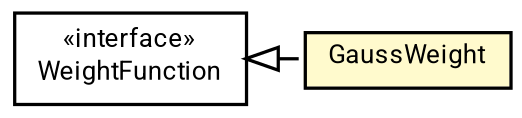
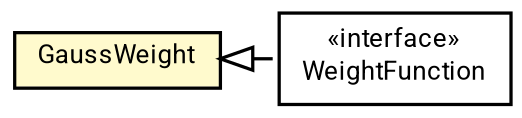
  digraph {
    nodesep=0.15
    rankdir=LR
    ranksep=0.25
    node [fontcolor=black fontname=Roboto fontsize=8 margin=0 shape=plaintext]
    n1 [height=0 label=<<table title="de.lmu.ifi.dbs.elki.math.linearalgebra.pca.weightfunctions.GaussWeight" border="0" cellborder="1" cellspacing="0" cellpadding="2" bgcolor="lemonChiffon" href="GaussWeight.html" target="_parent"> 		<tr><td><table border="0" cellspacing="0" cellpadding="1"> 		<tr><td align="center" balign="center"> <font face="Roboto">GaussWeight</font> </td></tr> 		</table></td></tr> 		</table>> width=0]
    n2 [height=0 label=<<table title="de.lmu.ifi.dbs.elki.math.linearalgebra.pca.weightfunctions.WeightFunction" border="0" cellborder="1" cellspacing="0" cellpadding="2" href="WeightFunction.html" target="_parent"> 		<tr><td><table border="0" cellspacing="0" cellpadding="1"> 		<tr><td align="center" balign="center"> &#171;interface&#187; </td></tr> 		<tr><td align="center" balign="center"> <font face="Roboto">WeightFunction</font> </td></tr> 		</table></td></tr> 		</table>> width=0]
-   n2 -> n1 [arrowtail=empty color=black dir=back fontname=Roboto fontsize=7 labelfontname=Roboto labelfontsize=7 style=dashed weight=9]
+   n1 -> n2 [arrowtail=empty color=black dir=back fontname=Roboto fontsize=7 labelfontname=Roboto labelfontsize=7 style=dashed weight=9]
  }
